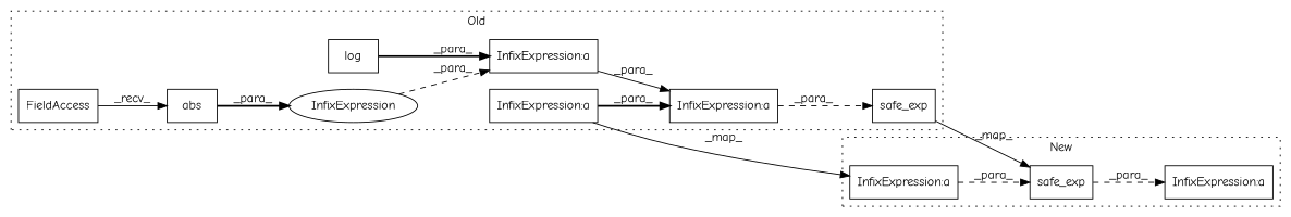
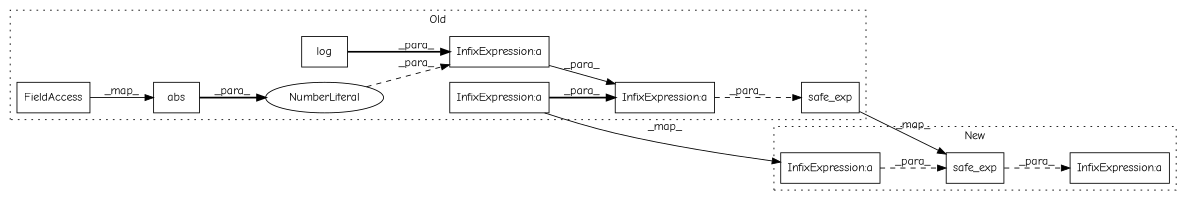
  digraph {
    fontname="Comic Neue"
    rankdir=LR
    node [a=27 fontname="Comic Neue" l=3 shape=box]
    edge [fontname="Comic Neue" style=solid]
    n1 [a=32 l="9,1" label=safe_exp s="4231,4294"]
    n2 [a=32 l="4,1" label=log s="4261,4292"]
    n3 [label="InfixExpression:a" s=4258]
    n4 [label="InfixExpression:a" s=4253]
-   n5 [a=34 l=1 label=InfixExpression s=4257 shape=ellipse]
+   n5 [a=34 l=1 label=NumberLiteral s=4257 shape=ellipse]
    n6 [label="InfixExpression:a" s=4248]
    n7 [a=32 l="4,1" label=abs s="4280,4291"]
    n8 [a=22 l=8 label=FieldAccess s=4265]
    n9 [a=32 l="9,1" label=safe_exp s="4067,4087"]
    n10 [label="InfixExpression:a" s=4083]
    n11 [label="InfixExpression:a" s=4088]
    subgraph cluster_1 {
      label=Old
      style=dotted
      n1
      n2
      n3
      n4
      n5
      n6
      n7
      n8
    }
    subgraph cluster_2 {
      label=New
      style=dotted
      n9
      n10
      n11
    }
    n1 -> n9 [label=_map_]
    n2 -> n3 [label=_para_ style=bold]
    n3 -> n4 [label=_para_]
    n4 -> n1 [label=_para_ style=dashed]
    n5 -> n3 [label=_para_ style=dashed]
    n6 -> n4 [label=_para_ style=bold]
    n6 -> n10 [label=_map_]
    n7 -> n5 [label=_para_ style=bold]
-   n8 -> n7 [label=_recv_]
+   n8 -> n7 [label=_map_]
    n9 -> n11 [label=_para_ style=dashed]
    n10 -> n9 [label=_para_ style=dashed]
  }
